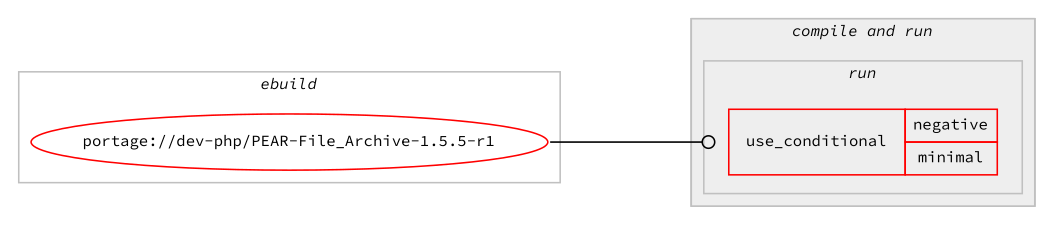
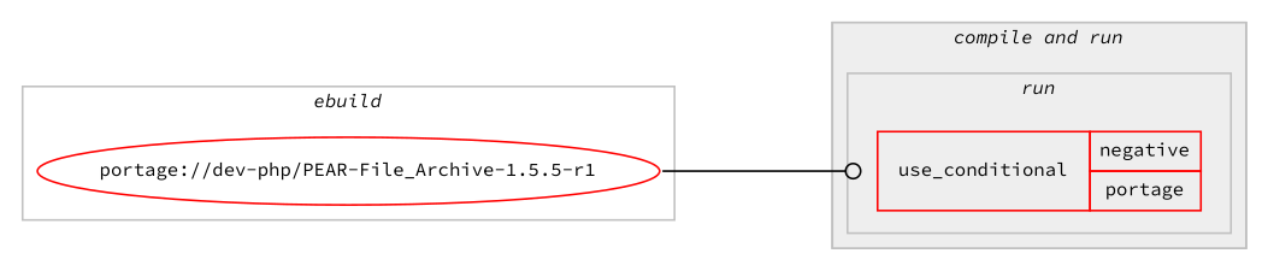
  digraph {
    compound=true
    concentrate=true
    fontname="Source Code Pro"
    fontsize=10
    newrank=true
    rankdir=LR
    ranksep=1.5
    node [color=red fontname="Source Code Pro" fontsize=10]
    n1 [label="portage://dev-php/PEAR-File_Archive-1.5.5-r1" width=4]
-   n2 [label=<<TABLE BORDER="0" CELLBORDER="1" CELLSPACING="0" CELLPADDING="4"><TR><TD ROWSPAN="3" CELLPADDING="10">use_conditional</TD></TR><TR><TD>negative</TD></TR><TR><TD>minimal</TD></TR></TABLE>> shape=none]
+   n2 [label=<<TABLE BORDER="0" CELLBORDER="1" CELLSPACING="0" CELLPADDING="4"><TR><TD ROWSPAN="3" CELLPADDING="10">use_conditional</TD></TR><TR><TD>negative</TD></TR><TR><TD>portage</TD></TR></TABLE>> shape=none]
    subgraph cluster_1 {
      color=gray
      label=<<i>ebuild</i>>
      rank=same
      n1
    }
    subgraph cluster_2 {
      color=gray
      label=<<i>dependencies</i>>
      subgraph cluster_3 {
        color=gray
        fillcolor="#eeeeee"
        label=<<i>compile</i>>
        style=filled
      }
      subgraph cluster_4 {
        color=gray
        fillcolor="#eeeeee"
        label=<<i>compile and run</i>>
        style=filled
      }
      subgraph cluster_5 {
        color=gray
        fillcolor="#eeeeee"
        label=<<i>run</i>>
        style=filled
        subgraph sub_6 {
          color=gray
          fillcolor="#eeeeee"
          label=<<i>run</i>>
          style=filled
          n2
        }
      }
    }
    subgraph cluster_7 {
      color=gray
      label=<<i>candidates</i>>
      rank=same
    }
    n1 -> n2 [arrowhead=odot headport=w style=solid tailport=e weight=20 fontname="Source Code Pro"]
  }
